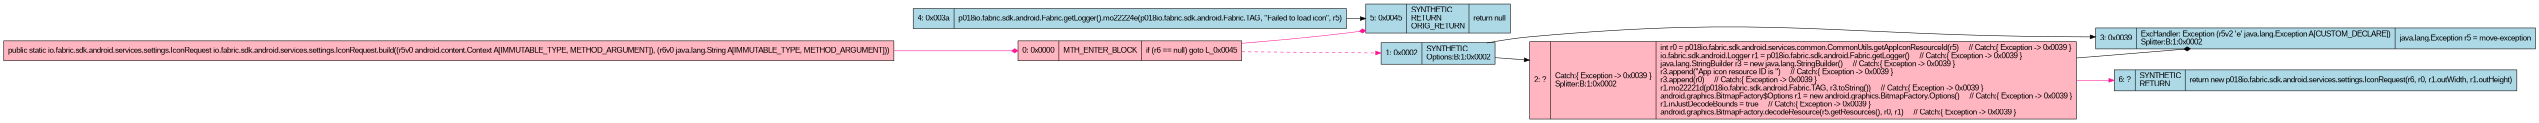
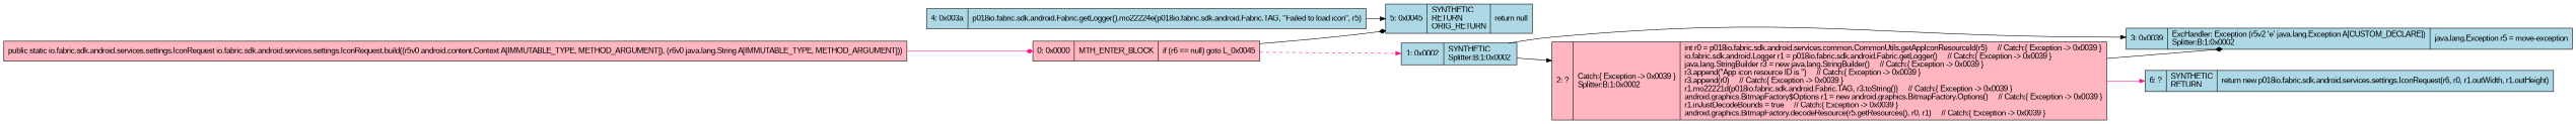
  digraph {
    fontname="Liberation Sans"
    rankdir=LR
    node [fillcolor=lightblue fontname="Liberation Sans" shape=record style=filled]
    edge [arrowhead=normal color=black fontname="Liberation Sans"]
    n1 [fillcolor=lightpink label="{0\:\ 0x0000|MTH_ENTER_BLOCK\l|if (r6 == null) goto L_0x0045\l}"]
-   n2 [label="{1\:\ 0x0002|SYNTHETIC\lOptions:B:1:0x0002\l}"]
+   n2 [label="{1\:\ 0x0002|SYNTHETIC\lSplitter:B:1:0x0002\l}"]
    n3 [label="{5\:\ 0x0045|SYNTHETIC\lRETURN\lORIG_RETURN\l|return null\l}"]
    n4 [fillcolor=lightpink label="{2\:\ ?|Catch:\{ Exception \-\> 0x0039 \}\lSplitter:B:1:0x0002\l|int r0 = p018io.fabric.sdk.android.services.common.CommonUtils.getAppIconResourceId(r5)     \/\/ Catch:\{ Exception \-\> 0x0039 \}\lio.fabric.sdk.android.Logger r1 = p018io.fabric.sdk.android.Fabric.getLogger()     \/\/ Catch:\{ Exception \-\> 0x0039 \}\ljava.lang.StringBuilder r3 = new java.lang.StringBuilder()     \/\/ Catch:\{ Exception \-\> 0x0039 \}\lr3.append(\"App icon resource ID is \")     \/\/ Catch:\{ Exception \-\> 0x0039 \}\lr3.append(r0)     \/\/ Catch:\{ Exception \-\> 0x0039 \}\lr1.mo22221d(p018io.fabric.sdk.android.Fabric.TAG, r3.toString())     \/\/ Catch:\{ Exception \-\> 0x0039 \}\landroid.graphics.BitmapFactory$Options r1 = new android.graphics.BitmapFactory.Options()     \/\/ Catch:\{ Exception \-\> 0x0039 \}\lr1.inJustDecodeBounds = true     \/\/ Catch:\{ Exception \-\> 0x0039 \}\landroid.graphics.BitmapFactory.decodeResource(r5.getResources(), r0, r1)     \/\/ Catch:\{ Exception \-\> 0x0039 \}\l}"]
    n5 [label="{3\:\ 0x0039|ExcHandler: Exception (r5v2 'e' java.lang.Exception A[CUSTOM_DECLARE])\lSplitter:B:1:0x0002\l|java.lang.Exception r5 = move\-exception\l}"]
    n6 [label="{6\:\ ?|SYNTHETIC\lRETURN\l|return new p018io.fabric.sdk.android.services.settings.IconRequest(r6, r0, r1.outWidth, r1.outHeight)\l}"]
    n7 [label="{4\:\ 0x003a|p018io.fabric.sdk.android.Fabric.getLogger().mo22224e(p018io.fabric.sdk.android.Fabric.TAG, \"Failed to load icon\", r5)\l}"]
    n8 [fillcolor=lightpink label="{public static io.fabric.sdk.android.services.settings.IconRequest io.fabric.sdk.android.services.settings.IconRequest.build((r5v0 android.content.Context A[IMMUTABLE_TYPE, METHOD_ARGUMENT]), (r6v0 java.lang.String A[IMMUTABLE_TYPE, METHOD_ARGUMENT])) }"]
    n1 -> n2 [color=deeppink style=dashed]
-   n1 -> n3 [arrowhead=diamond color=deeppink]
+   n1 -> n3 [arrowhead=diamond]
    n2 -> n4
    n2 -> n5
    n4 -> n5 [arrowhead=diamond]
    n4 -> n6 [color=deeppink]
    n7 -> n3
    n8 -> n1 [arrowhead=diamond color=deeppink]
  }
